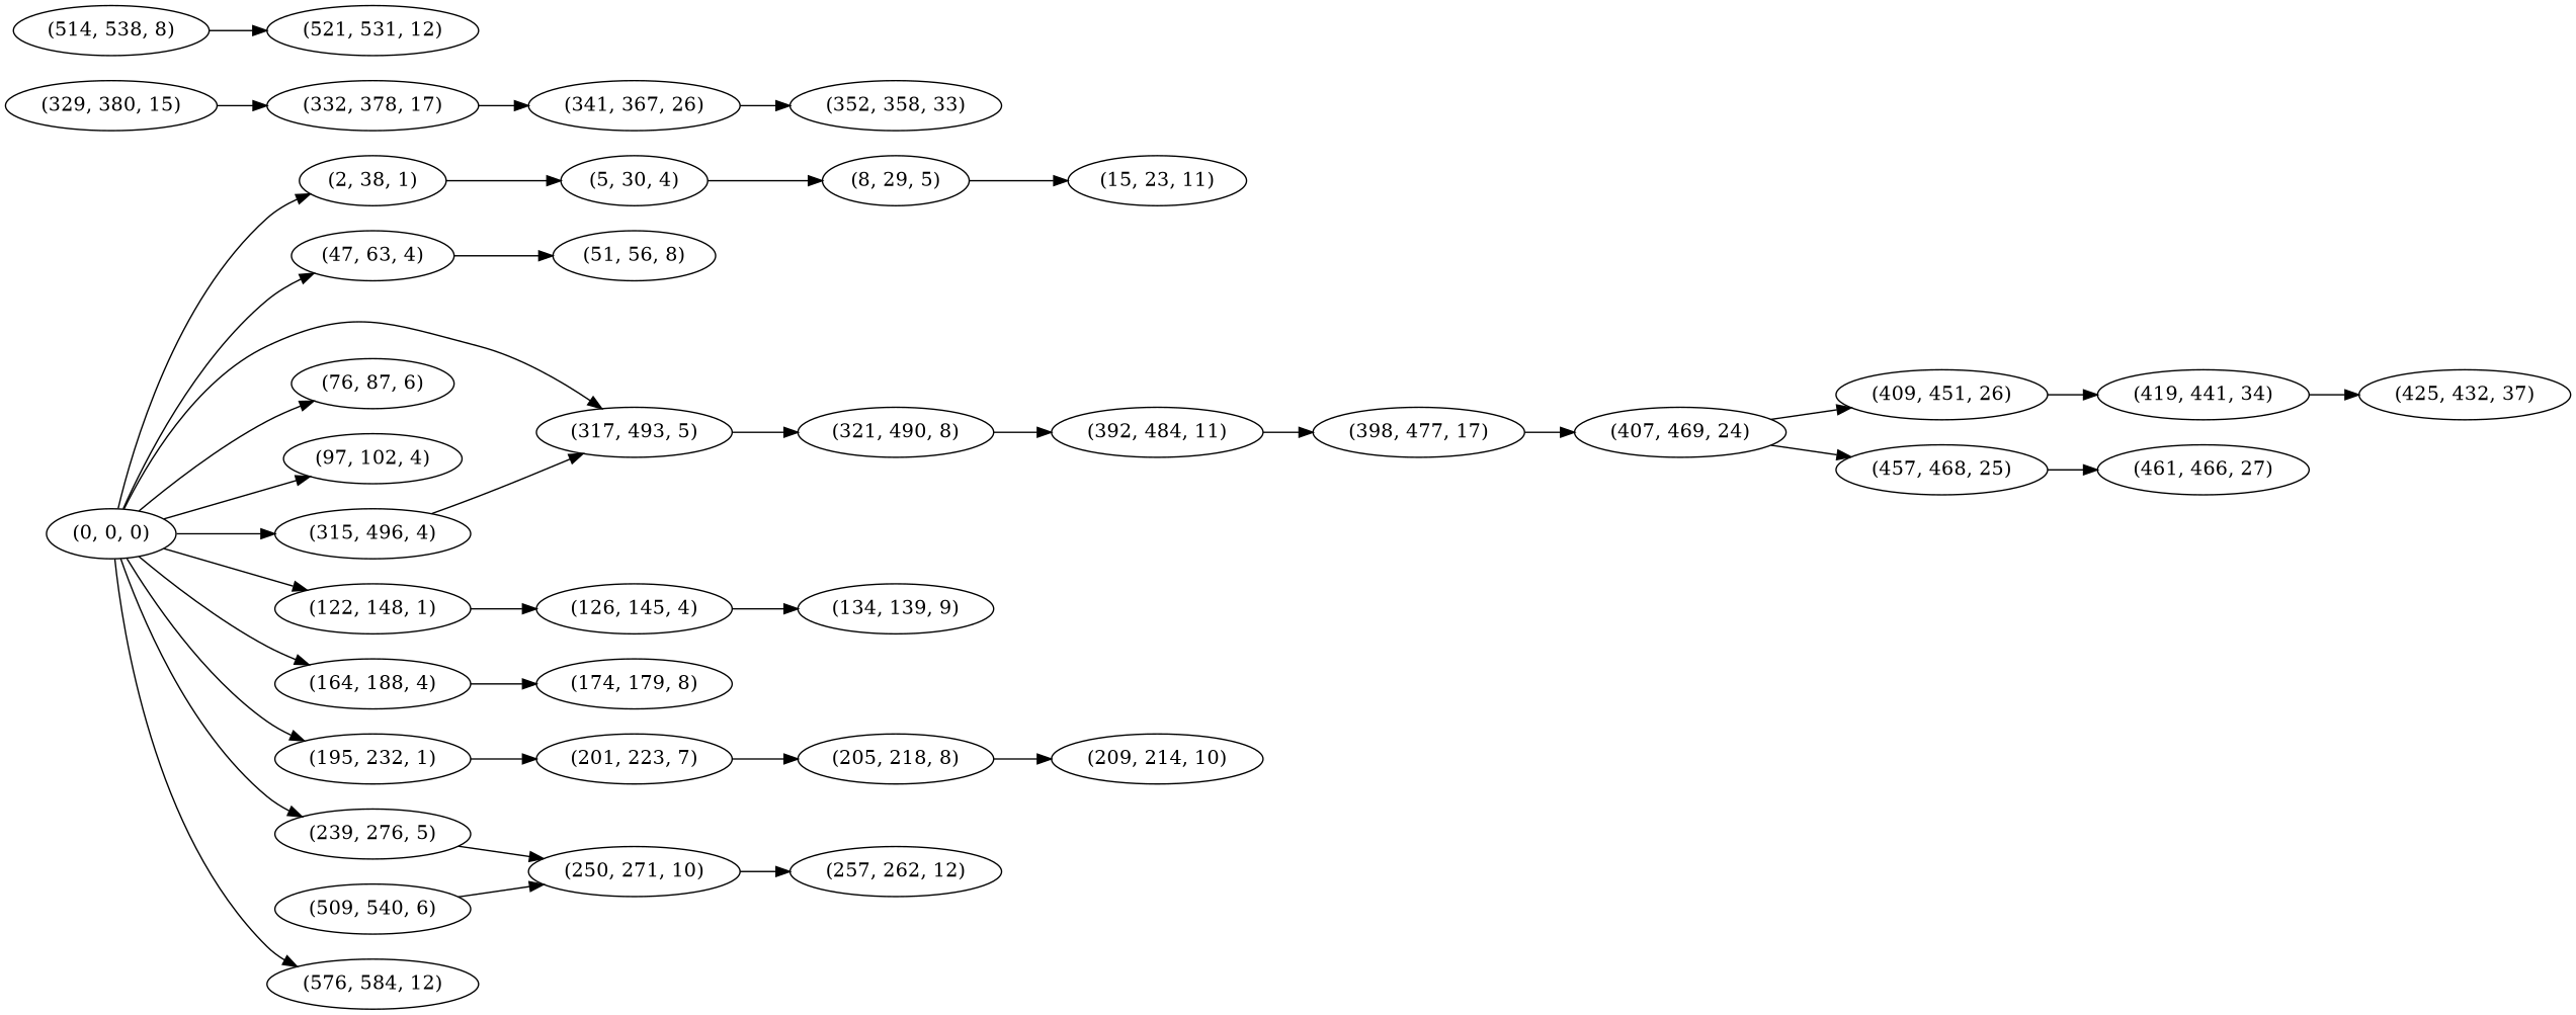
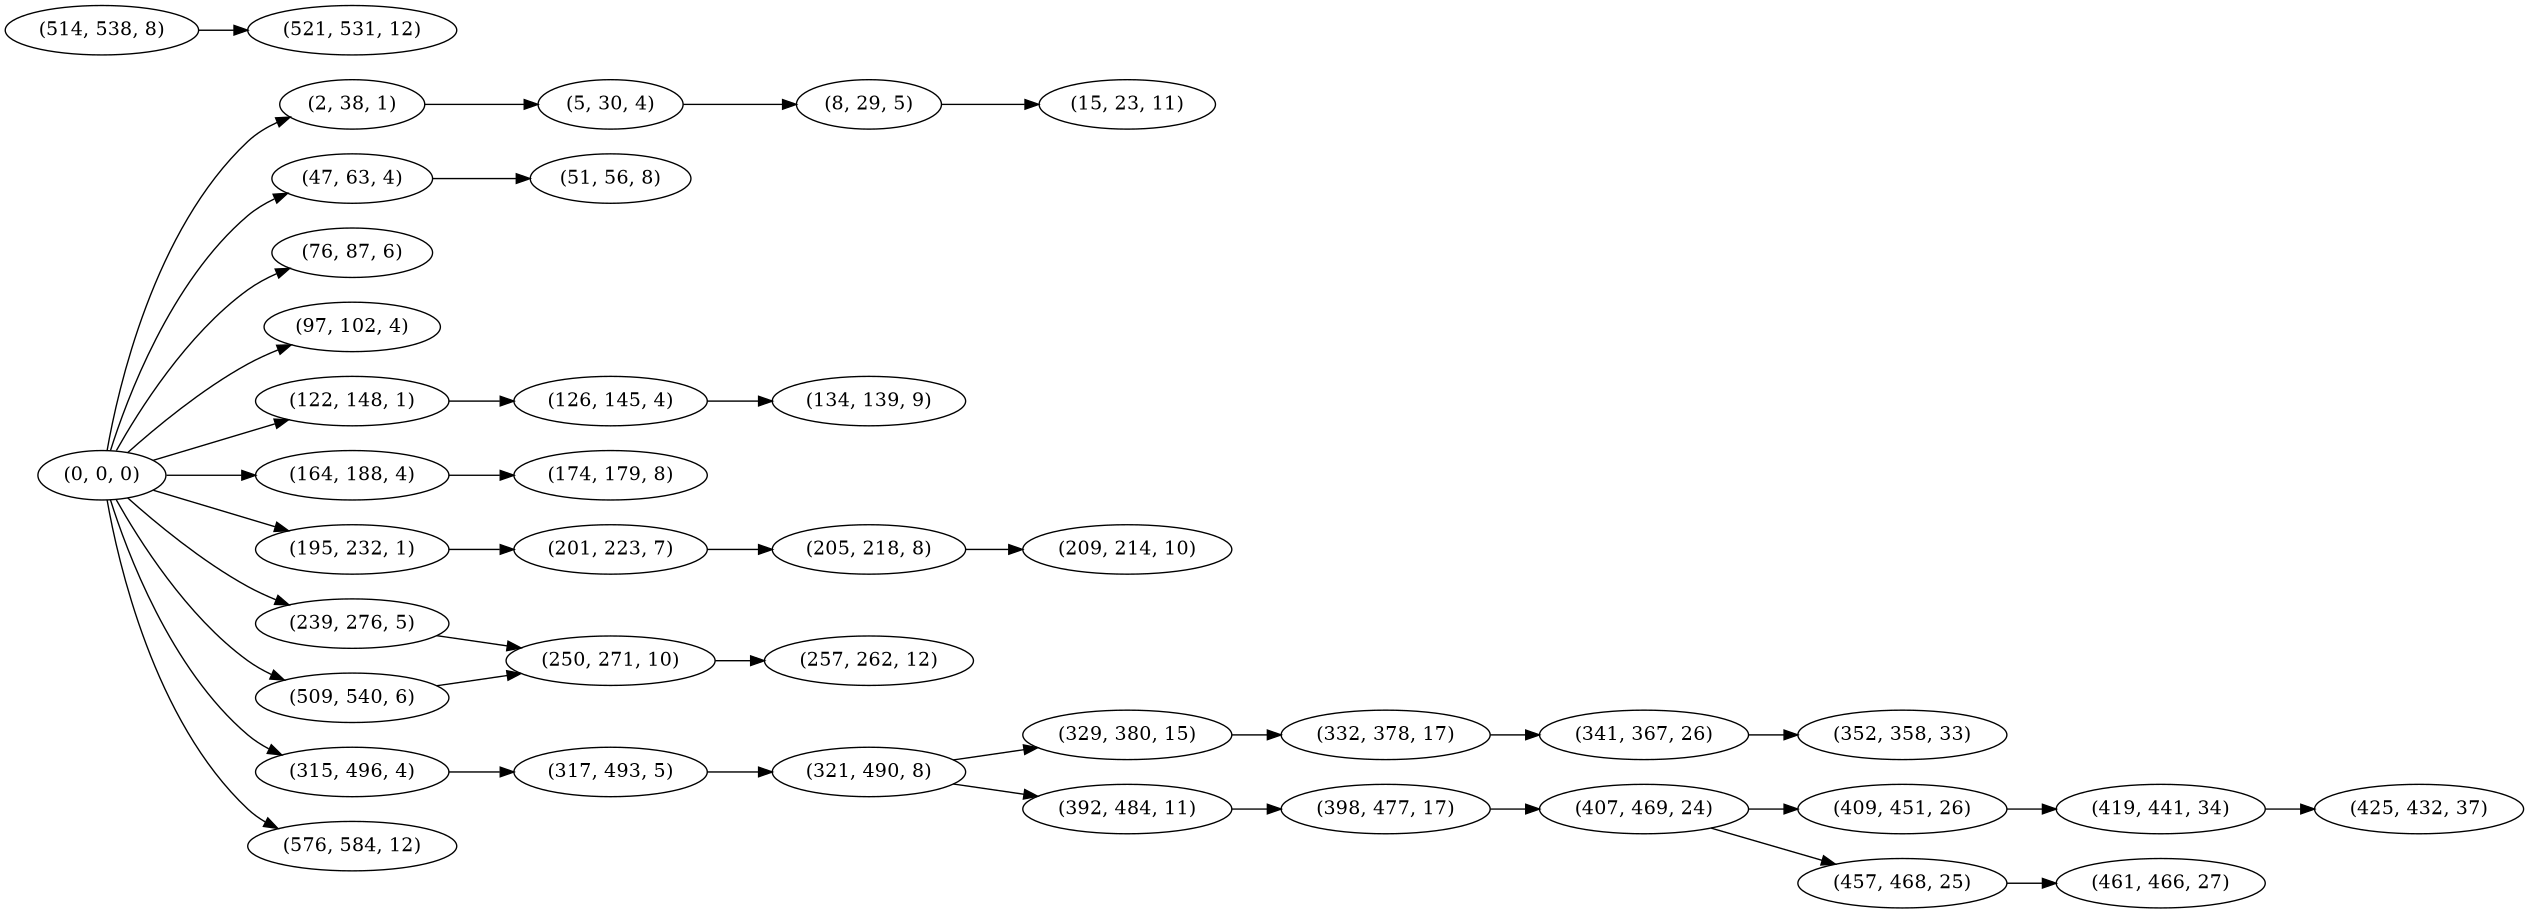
  digraph {
    rankdir=LR
    "(0, 0, 0)"
    "(2, 38, 1)"
    "(47, 63, 4)"
    "(76, 87, 6)"
    "(97, 102, 4)"
    "(122, 148, 1)"
    "(164, 188, 4)"
    "(195, 232, 1)"
    "(239, 276, 5)"
    "(315, 496, 4)"
    "(509, 540, 6)"
    "(576, 584, 12)"
    "(5, 30, 4)"
    "(51, 56, 8)"
    "(126, 145, 4)"
    "(174, 179, 8)"
    "(201, 223, 7)"
    "(250, 271, 10)"
    "(317, 493, 5)"
    "(8, 29, 5)"
    "(15, 23, 11)"
    "(134, 139, 9)"
    "(205, 218, 8)"
    "(209, 214, 10)"
    "(257, 262, 12)"
    "(321, 490, 8)"
    "(329, 380, 15)"
    "(392, 484, 11)"
    "(332, 378, 17)"
    "(398, 477, 17)"
    "(341, 367, 26)"
    "(352, 358, 33)"
    "(407, 469, 24)"
    "(409, 451, 26)"
    "(457, 468, 25)"
    "(419, 441, 34)"
    "(461, 466, 27)"
    "(425, 432, 37)"
    "(514, 538, 8)"
    "(521, 531, 12)"
    "(0, 0, 0)" -> "(2, 38, 1)"
    "(0, 0, 0)" -> "(47, 63, 4)"
    "(0, 0, 0)" -> "(76, 87, 6)"
    "(0, 0, 0)" -> "(97, 102, 4)"
    "(0, 0, 0)" -> "(122, 148, 1)"
    "(0, 0, 0)" -> "(164, 188, 4)"
    "(0, 0, 0)" -> "(195, 232, 1)"
    "(0, 0, 0)" -> "(239, 276, 5)"
    "(0, 0, 0)" -> "(315, 496, 4)"
-   "(0, 0, 0)" -> "(317, 493, 5)"
+   "(0, 0, 0)" -> "(509, 540, 6)"
    "(0, 0, 0)" -> "(576, 584, 12)"
    "(2, 38, 1)" -> "(5, 30, 4)"
    "(47, 63, 4)" -> "(51, 56, 8)"
    "(122, 148, 1)" -> "(126, 145, 4)"
    "(164, 188, 4)" -> "(174, 179, 8)"
    "(195, 232, 1)" -> "(201, 223, 7)"
    "(239, 276, 5)" -> "(250, 271, 10)"
    "(315, 496, 4)" -> "(317, 493, 5)"
    "(509, 540, 6)" -> "(250, 271, 10)"
    "(5, 30, 4)" -> "(8, 29, 5)"
    "(126, 145, 4)" -> "(134, 139, 9)"
    "(201, 223, 7)" -> "(205, 218, 8)"
    "(250, 271, 10)" -> "(257, 262, 12)"
    "(317, 493, 5)" -> "(321, 490, 8)"
    "(8, 29, 5)" -> "(15, 23, 11)"
    "(205, 218, 8)" -> "(209, 214, 10)"
+   "(321, 490, 8)" -> "(329, 380, 15)"
    "(321, 490, 8)" -> "(392, 484, 11)"
    "(329, 380, 15)" -> "(332, 378, 17)"
    "(392, 484, 11)" -> "(398, 477, 17)"
    "(332, 378, 17)" -> "(341, 367, 26)"
    "(398, 477, 17)" -> "(407, 469, 24)"
    "(341, 367, 26)" -> "(352, 358, 33)"
    "(407, 469, 24)" -> "(409, 451, 26)"
    "(407, 469, 24)" -> "(457, 468, 25)"
    "(409, 451, 26)" -> "(419, 441, 34)"
    "(457, 468, 25)" -> "(461, 466, 27)"
    "(419, 441, 34)" -> "(425, 432, 37)"
    "(514, 538, 8)" -> "(521, 531, 12)"
  }
